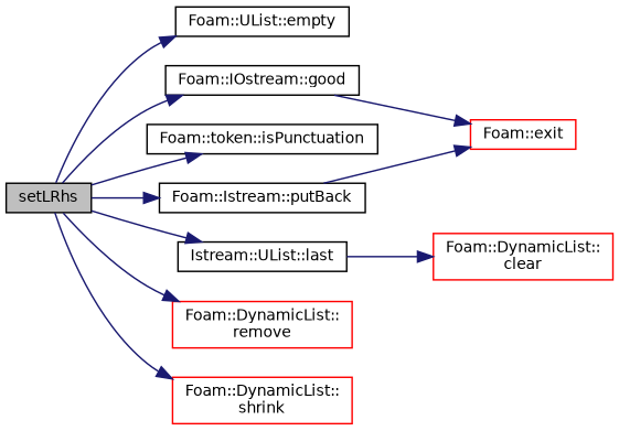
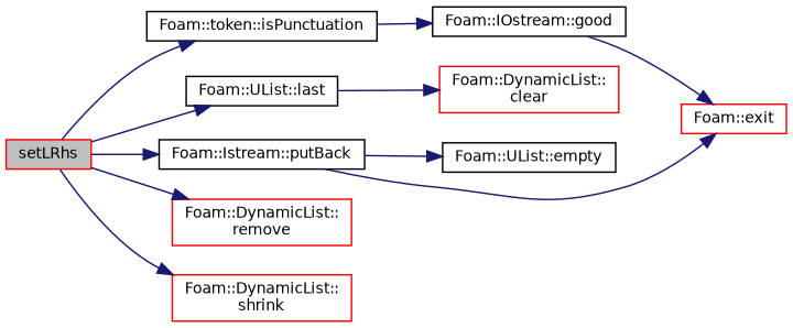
  digraph {
    rankdir=LR
    node [color=black fontname=Helvetica fontsize=10 shape=record]
    edge [color=midnightblue fontname=Helvetica fontsize=10 labelfontname=Helvetica labelfontsize=10 style=solid]
-   n1 [fillcolor=grey75 fontcolor=black height=0.2 label=setLRhs style=filled width=0.4]
+   n1 [color=red fillcolor=grey75 fontcolor=black height=0.2 label=setLRhs style=filled width=0.4]
    n2 [height=0.2 label="Foam::UList::empty" width=0.4]
    n3 [height=0.2 label="Foam::IOstream::good" width=0.4]
    n4 [height=0.2 label="Foam::token::isPunctuation" width=0.4]
-   n5 [height=0.2 label="Istream::UList::last" width=0.4]
+   n5 [height=0.2 label="Foam::UList::last" width=0.4]
    n6 [height=0.2 label="Foam::Istream::putBack" width=0.4]
    n7 [color=red height=0.2 label="Foam::DynamicList::\lremove" width=0.4]
    n8 [color=red height=0.2 label="Foam::DynamicList::\lshrink" width=0.4]
    n9 [color=red height=0.2 label="Foam::DynamicList::\lclear" width=0.4]
    n10 [color=red height=0.2 label="Foam::exit" width=0.4]
-   n1 -> n2
-   n1 -> n3
+   n6 -> n2
+   n4 -> n3
    n1 -> n4
    n1 -> n5
    n1 -> n6
    n1 -> n7
    n1 -> n8
    n3 -> n10
    n5 -> n9
    n6 -> n10
  }
